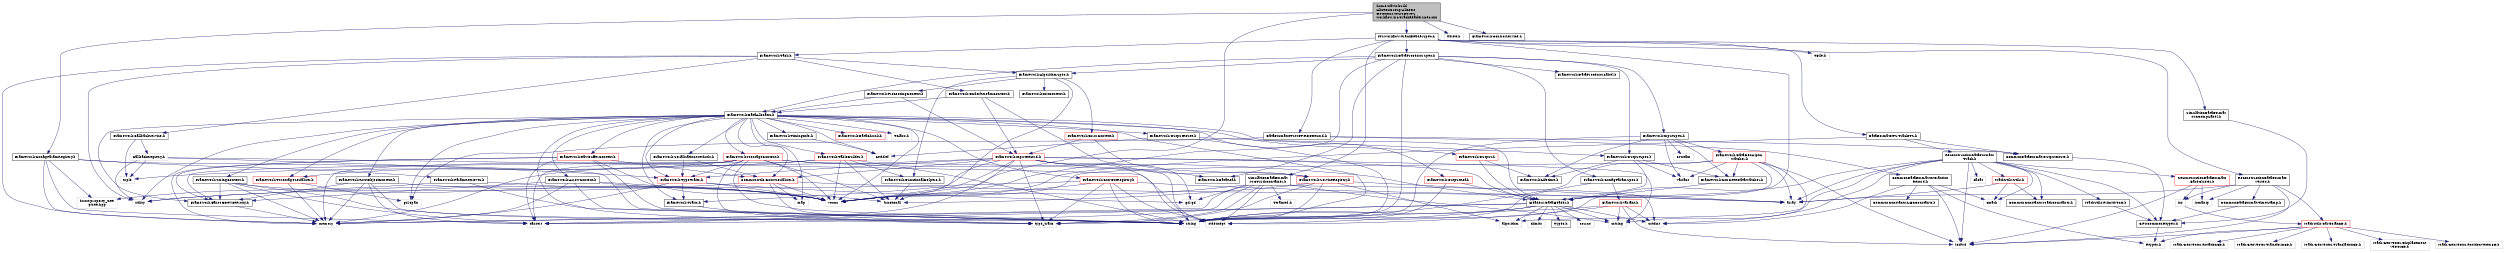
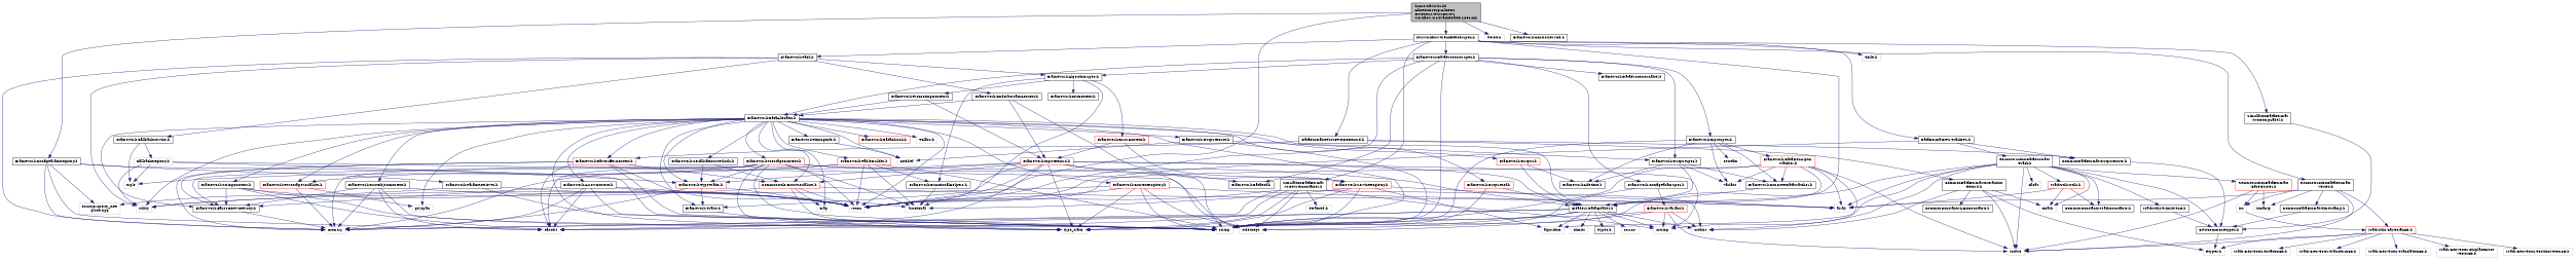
  digraph {
    fontname="DejaVu Serif"
    node [color=black fontname="DejaVu Serif" fontsize=10 shape=record]
    edge [color=midnightblue fontname="DejaVu Serif" fontsize=10 labelfontname=Helvetica labelfontsize=10 style=solid]
    n1 [fillcolor=grey75 fontcolor=black height=0.2 label="/home/travis/build\l/AliceO2Group/AliceO2\l/Detectors/ITSMFT/ITS\l/workflow/src/TrackReaderSpec.cxx" style=filled width=0.4]
    n2 [color=grey75 height=0.2 label=vector width=0.4]
    n3 [color=grey75 height=0.2 label="TTree.h" width=0.4]
    n4 [height=0.2 label="Framework/ControlService.h" width=0.4]
    n5 [height=0.2 label="Framework/ConfigParamRegistry.h" width=0.4]
    n6 [height=0.2 label="ITSWorkflow/TrackReaderSpec.h" width=0.4]
    n7 [height=0.2 label="Framework/ParamRetriever.h" width=0.4]
    n8 [color=grey75 height=0.2 label="boost/property_tree\l/ptree.hpp" width=0.4]
    n9 [color=grey75 height=0.2 label=string width=0.4]
    n10 [color=grey75 height=0.2 label=memory width=0.4]
    n11 [color=grey75 height=0.2 label=cassert width=0.4]
    n12 [color=grey75 height=0.2 label="TFile.h" width=0.4]
    n13 [height=0.2 label="Framework/DataProcessorSpec.h" width=0.4]
    n14 [height=0.2 label="Headers/DataHeader.h" width=0.4]
    n15 [height=0.2 label="Framework/Task.h" width=0.4]
    n16 [height=0.2 label="DataFormatsITS/TrackITS.h" width=0.4]
    n17 [height=0.2 label="SimulationDataFormat\l/MCCompLabel.h" width=0.4]
    n18 [height=0.2 label="SimulationDataFormat\l/MCTruthContainer.h" width=0.4]
    n19 [height=0.2 label="DataFormatsITSMFT/ROFRecord.h" width=0.4]
    n20 [height=0.2 label="ReconstructionDataFormats\l/Vertex.h" width=0.4]
    n21 [height=0.2 label="Framework/AlgorithmSpec.h" width=0.4]
    n22 [height=0.2 label="Framework/DataRef.h" width=0.4]
    n23 [height=0.2 label="Framework/DataAllocator.h" width=0.4]
    n24 [height=0.2 label="Framework/OutputSpec.h" width=0.4]
    n25 [height=0.2 label="Framework/ConfigParamSpec.h" width=0.4]
    n26 [height=0.2 label="Framework/DataProcessorLabel.h" width=0.4]
    n27 [height=0.2 label="Framework/InputSpec.h" width=0.4]
    n28 [color=grey75 height=0.2 label=cstring width=0.4]
    n29 [color=grey75 height=0.2 label=cstdint width=0.4]
    n30 [color=grey75 height=0.2 label=algorithm width=0.4]
    n31 [color=grey75 height=0.2 label=stdexcept width=0.4]
    n32 [color=grey75 height=0.2 label=climits width=0.4]
    n33 [height=0.2 label="Types.h" width=0.4]
    n34 [color=grey75 height=0.2 label=cerrno width=0.4]
    n35 [color=grey75 height=0.2 label=utility width=0.4]
    n36 [height=0.2 label="Framework/CallbackService.h" width=0.4]
    n37 [height=0.2 label="Framework/EndOfStreamContext.h" width=0.4]
    n38 [height=0.2 label="ReconstructionDataFormats\l/Track.h" width=0.4]
    n39 [height=0.2 label="CommonDataFormat/OutputRoute.h" width=0.4]
    n40 [height=0.2 label="GPUCommonRtypes.h" width=0.4]
    n41 [color=grey75 height=0.2 label=type_traits width=0.4]
-   n42 [color=grey75 height=0.2 label="gsl/gsl" width=0.4]
    n43 [color=grey75 height=0.2 label="TNamed.h" width=0.4]
    n44 [color=grey75 height=0.2 label="gsl/span" width=0.4]
    n45 [height=0.2 label="CommonDataFormat/Interaction\lRecord.h" width=0.4]
    n46 [color=grey75 height=0.2 label=array width=0.4]
    n47 [color=grey75 height=0.2 label=iosfwd width=0.4]
    n48 [color=grey75 height=0.2 label=iomanip width=0.4]
    n49 [color=grey75 height=0.2 label=ios width=0.4]
    n50 [color=red height=0.2 label="MathUtils/Cartesian3D.h" width=0.4]
    n51 [height=0.2 label="CommonDataFormat/TimeStamp.h" width=0.4]
    n52 [height=0.2 label="Framework/ProcessingContext.h" width=0.4]
    n53 [color=grey75 height=0.2 label=functional width=0.4]
    n54 [height=0.2 label="Framework/FunctionalHelpers.h" width=0.4]
    n55 [color=red height=0.2 label="Framework/ErrorContext.h" width=0.4]
    n56 [height=0.2 label="Framework/InitContext.h" width=0.4]
    n57 [color=red height=0.2 label="Framework/TypeTraits.h" width=0.4]
    n58 [height=0.2 label="Framework/Traits.h" width=0.4]
    n59 [color=red height=0.2 label="CommonUtils/BoostSerializer.h" width=0.4]
    n60 [color=grey75 height=0.2 label=map width=0.4]
    n61 [color=red height=0.2 label="Framework/ContextRegistry.h" width=0.4]
    n62 [color=red height=0.2 label="Framework/MessageContext.h" width=0.4]
    n63 [height=0.2 label="Framework/FairMQDeviceProxy.h" width=0.4]
    n64 [color=red height=0.2 label="Framework/TMessageSerializer.h" width=0.4]
    n65 [height=0.2 label="Framework/RootObjectContext.h" width=0.4]
    n66 [height=0.2 label="Framework/StringContext.h" width=0.4]
    n67 [height=0.2 label="Framework/ArrowContext.h" width=0.4]
    n68 [color=red height=0.2 label="Framework/RawBufferContext.h" width=0.4]
    n69 [color=red height=0.2 label="Framework/Output.h" width=0.4]
    n70 [color=red height=0.2 label="Framework/OutputRef.h" width=0.4]
    n71 [height=0.2 label="Framework/OutputRoute.h" width=0.4]
    n72 [color=grey75 height=0.2 label=cstddef width=0.4]
    n73 [color=red height=0.2 label="Framework/DataChunk.h" width=0.4]
    n74 [height=0.2 label="Framework/TimingInfo.h" width=0.4]
    n75 [height=0.2 label="Framework/SerializationMethods.h" width=0.4]
    n76 [color=red height=0.2 label="Framework/TableBuilder.h" width=0.4]
    n77 [color=grey75 height=0.2 label="TClass.h" width=0.4]
    n78 [height=0.2 label="Framework/Lifetime.h" width=0.4]
    n79 [height=0.2 label="Framework/ConcreteDataMatcher.h" width=0.4]
    n80 [color=grey75 height=0.2 label=variant width=0.4]
    n81 [color=red height=0.2 label="Framework/Variant.h" width=0.4]
    n82 [color=red height=0.2 label="Framework/DataDescriptor\lMatcher.h" width=0.4]
    n83 [color=grey75 height=0.2 label=ostream width=0.4]
    n84 [color=red height=0.2 label="Framework/InputRecord.h" width=0.4]
    n85 [color=red height=0.2 label="Framework/ServiceRegistry.h" width=0.4]
    n86 [color=grey75 height=0.2 label=tuple width=0.4]
    n87 [color=grey75 height=0.2 label="CallbackRegistry.h" width=0.4]
    n88 [color=grey75 height=0.2 label=cfloat width=0.4]
    n89 [color=grey75 height=0.2 label=cmath width=0.4]
    n90 [color=red height=0.2 label="ReconstructionDataFormats\l/BaseCluster.h" width=0.4]
    n91 [height=0.2 label="CommonConstants/MathConstants.h" width=0.4]
    n92 [color=red height=0.2 label="MathUtils/Utils.h" width=0.4]
    n93 [height=0.2 label="MathUtils/Primitive2D.h" width=0.4]
    n94 [color=grey75 height=0.2 label="Rtypes.h" width=0.4]
    n95 [color=grey75 height=0.2 label="Math/GenVector/Displacement\lVector3D.h" width=0.4]
    n96 [color=grey75 height=0.2 label="Math/GenVector/PositionVector3D.h" width=0.4]
    n97 [color=grey75 height=0.2 label="Math/GenVector/Rotation3D.h" width=0.4]
    n98 [color=grey75 height=0.2 label="Math/GenVector/Transform3D.h" width=0.4]
    n99 [color=grey75 height=0.2 label="Math/GenVector/Translation3D.h" width=0.4]
    n100 [height=0.2 label="CommonConstants/LHCConstants.h" width=0.4]
    n1 -> n2
    n1 -> n3
    n1 -> n4
    n1 -> n5
    n1 -> n6
    n5 -> n7
    n5 -> n8
    n5 -> n9
    n5 -> n10
    n5 -> n11
    n6 -> n12
    n6 -> n13
    n6 -> n14
    n6 -> n15
    n6 -> n16
    n6 -> n17
    n6 -> n18
    n6 -> n19
    n6 -> n20
    n7 -> n2
    n7 -> n8
    n7 -> n9
    n13 -> n2
    n13 -> n9
    n13 -> n21
    n13 -> n22
    n13 -> n23
    n13 -> n24
    n13 -> n25
    n13 -> n26
    n13 -> n27
    n14 -> n9
    n14 -> n10
    n14 -> n11
    n14 -> n28
    n14 -> n29
    n14 -> n30
    n14 -> n31
    n14 -> n32
    n14 -> n33
    n14 -> n34
    n15 -> n10
    n15 -> n21
    n15 -> n35
    n15 -> n36
    n15 -> n37
    n16 -> n2
    n16 -> n38
    n16 -> n39
    n17 -> n40
    n18 -> n2
    n18 -> n10
    n18 -> n11
    n18 -> n28
    n18 -> n29
    n18 -> n31
    n18 -> n41
-   n18 -> n42
    n18 -> n43
    n19 -> n39
-   n19 -> n44
+   n19 -> n68
    n19 -> n45
    n20 -> n46
    n20 -> n47
    n20 -> n48
    n20 -> n49
    n20 -> n50
    n20 -> n51
    n21 -> n52
    n21 -> n53
    n21 -> n54
    n21 -> n55
    n21 -> n56
    n23 -> n2
    n23 -> n9
    n23 -> n14
    n23 -> n35
    n23 -> n41
    n23 -> n44
    n23 -> n57
    n23 -> n58
    n23 -> n59
    n23 -> n60
    n23 -> n61
    n23 -> n62
    n23 -> n63
    n23 -> n64
    n23 -> n65
    n23 -> n66
    n23 -> n67
    n23 -> n68
    n23 -> n69
    n23 -> n70
    n23 -> n71
    n23 -> n72
    n23 -> n73
    n23 -> n74
    n23 -> n75
    n23 -> n76
    n23 -> n77
    n24 -> n14
    n24 -> n78
    n24 -> n79
    n24 -> n80
    n25 -> n9
    n25 -> n81
    n27 -> n9
    n27 -> n78
    n27 -> n79
    n27 -> n80
    n27 -> n82
    n27 -> n83
    n36 -> n86
    n36 -> n87
    n37 -> n23
    n37 -> n84
    n37 -> n85
    n38 -> n9
    n38 -> n28
    n38 -> n30
    n38 -> n40
    n38 -> n46
    n38 -> n47
    n38 -> n88
    n38 -> n89
    n38 -> n90
    n38 -> n91
    n38 -> n92
    n38 -> n93
    n39 -> n40
    n40 -> n94
    n45 -> n29
    n45 -> n47
    n45 -> n89
    n45 -> n94
    n45 -> n100
    n49 -> n50
    n50 -> n47
    n50 -> n94
    n50 -> n95
    n50 -> n96
    n50 -> n97
    n50 -> n98
    n50 -> n99
    n51 -> n40
    n52 -> n23
    n52 -> n84
    n54 -> n53
    n55 -> n84
    n55 -> n85
    n57 -> n2
    n57 -> n10
-   n57 -> n42
    n57 -> n58
    n58 -> n41
    n59 -> n2
    n59 -> n35
    n59 -> n41
    n59 -> n46
    n59 -> n60
    n61 -> n2
    n61 -> n9
    n61 -> n31
    n61 -> n35
    n61 -> n41
    n61 -> n46
    n62 -> n2
    n62 -> n9
    n62 -> n11
    n62 -> n14
    n62 -> n31
    n62 -> n41
    n62 -> n53
    n62 -> n57
    n62 -> n63
    n62 -> n64
    n63 -> n10
    n64 -> n10
    n64 -> n44
    n65 -> n2
    n65 -> n9
    n65 -> n10
    n65 -> n11
    n65 -> n63
    n66 -> n2
    n66 -> n9
-   n66 -> n10
    n66 -> n11
    n66 -> n63
    n67 -> n2
    n67 -> n9
    n67 -> n10
+   n67 -> n11
    n67 -> n53
    n67 -> n63
    n68 -> n2
    n68 -> n9
    n68 -> n10
    n68 -> n11
    n68 -> n59
    n68 -> n63
    n69 -> n14
    n69 -> n78
    n70 -> n9
    n70 -> n14
    n71 -> n9
    n71 -> n24
    n71 -> n72
    n74 -> n72
    n75 -> n57
    n75 -> n59
    n76 -> n2
    n76 -> n9
    n76 -> n10
    n76 -> n53
    n76 -> n54
    n76 -> n86
    n79 -> n14
    n81 -> n28
    n81 -> n29
    n81 -> n31
    n81 -> n41
    n81 -> n47
    n82 -> n2
    n82 -> n9
    n82 -> n14
    n82 -> n29
    n82 -> n46
    n82 -> n47
    n82 -> n79
    n82 -> n80
    n84 -> n2
    n84 -> n9
    n84 -> n10
    n84 -> n11
    n84 -> n14
    n84 -> n22
    n84 -> n28
    n84 -> n41
-   n84 -> n42
    n84 -> n57
    n84 -> n58
    n84 -> n59
    n85 -> n9
    n85 -> n30
    n85 -> n41
    n85 -> n46
    n85 -> n53
    n87 -> n31
    n87 -> n35
    n87 -> n57
    n87 -> n86
    n90 -> n47
    n90 -> n48
    n90 -> n49
    n92 -> n46
    n92 -> n89
    n92 -> n91
    n93 -> n40
  }
